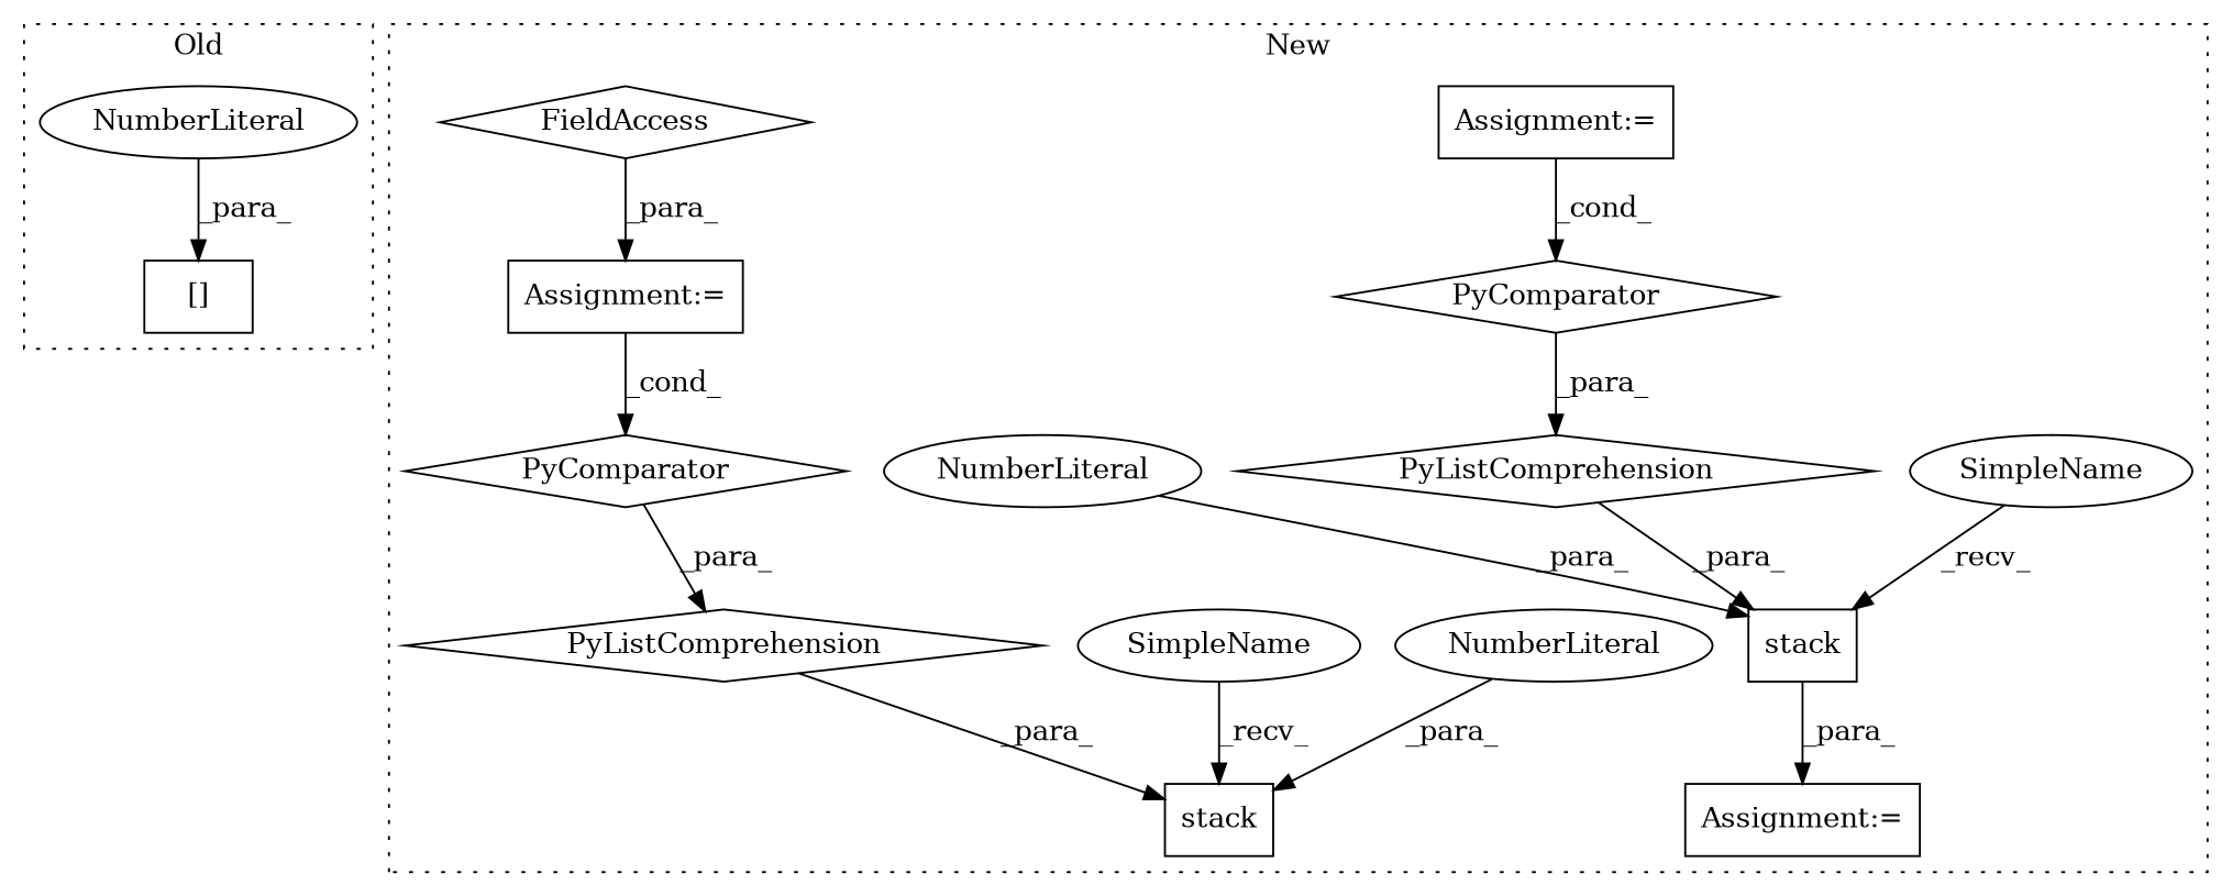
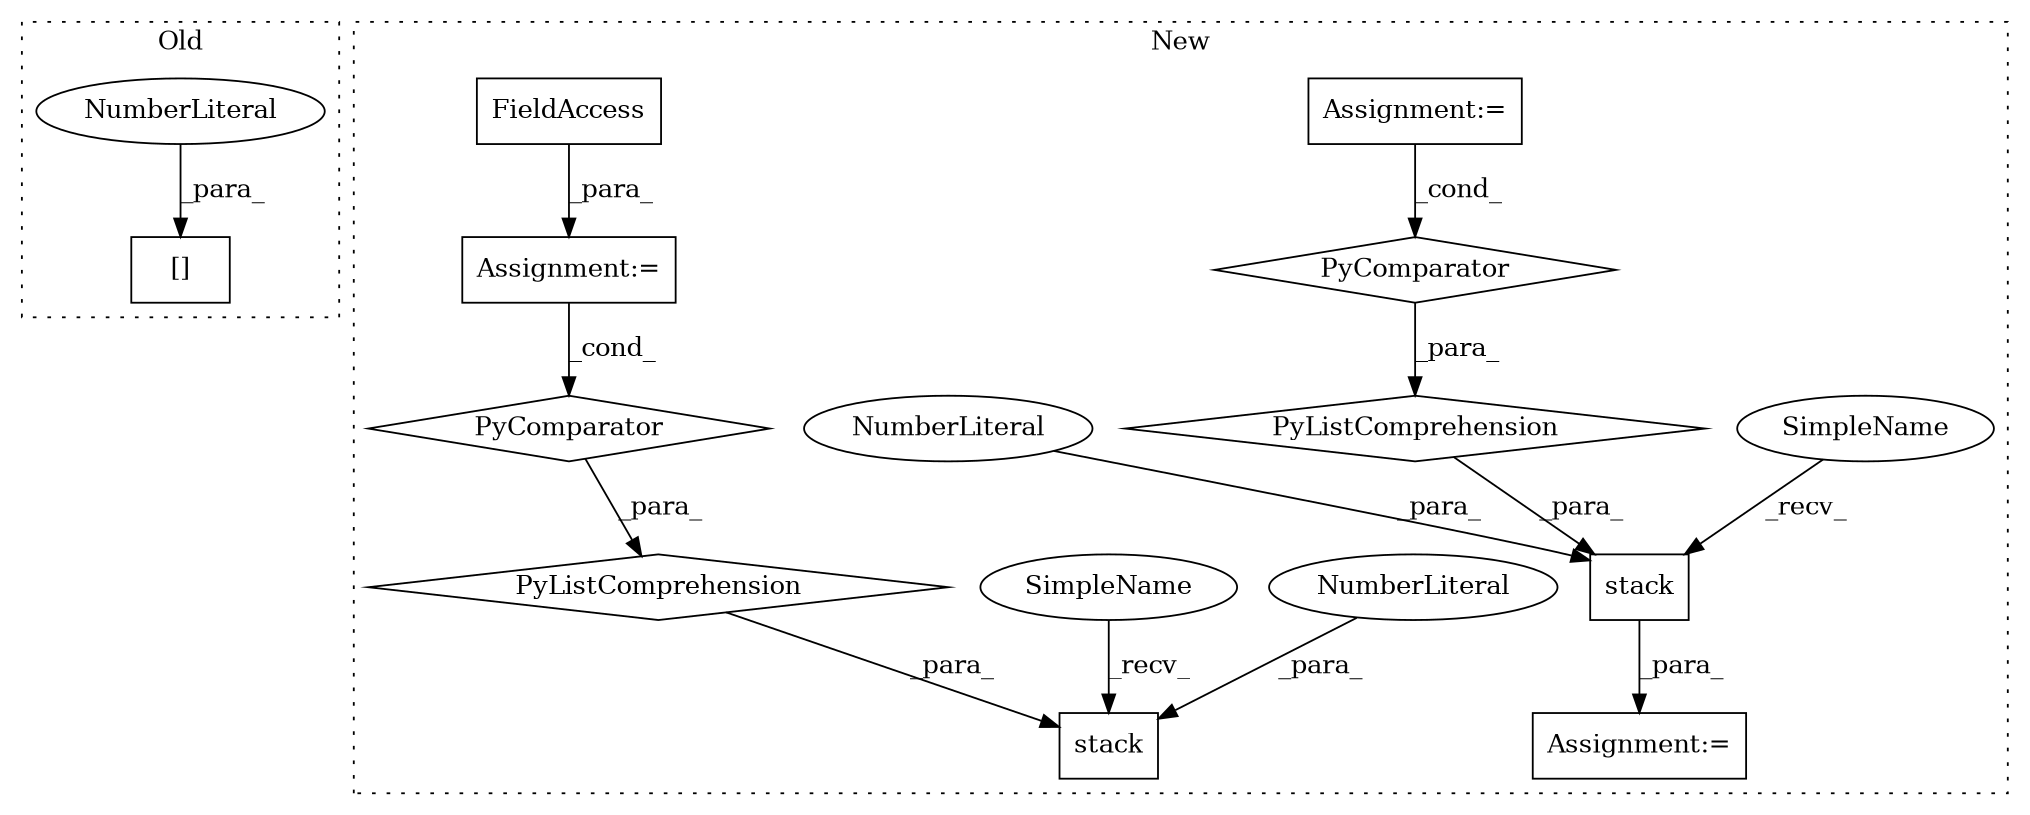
  digraph {
    node [a=34 l=1 s=2221 shape=box]
    n1 [a=2 l="20,1" label="[]" s="824,845"]
    n2 [label=NumberLiteral s=844 shape=ellipse]
    n3 [a=32 l="19,1" label=stack s="2129,2253"]
    n4 [a=7 label="Assignment:=" s=2117]
    n5 [a=7 l=28 label="Assignment:="]
    n6 [label=NumberLiteral s=2252 shape=ellipse]
    n7 [a=109 l=109 label=PyListComprehension s=2148 shape=diamond]
    n8 [a=113 l=28 label=PyComparator shape=diamond]
    n9 [a=32 l="19,1" label=stack s="2378,2502"]
    n10 [label=NumberLiteral s=2501 shape=ellipse]
    n11 [a=109 l=109 label=PyListComprehension s=2397 shape=diamond]
    n12 [a=113 l=28 label=PyComparator s=2470 shape=diamond]
    n13 [a=7 l=28 label="Assignment:=" s=2470]
-   n14 [a=22 l=12 label=FieldAccess s=2477 shape=diamond]
+   n14 [a=22 l=12 label=FieldAccess s=2477]
    n15 [a=42 l=10 label=SimpleName s=2118 shape=ellipse]
    n16 [a=42 l=10 label=SimpleName s=2367 shape=ellipse]
    subgraph cluster_1 {
      label=Old
      style=dotted
      n1
      n2
    }
    subgraph cluster_2 {
      label=New
      style=dotted
      n3
      n4
      n5
      n6
      n7
      n8
      n9
      n10
      n11
      n12
      n13
      n14
      n15
      n16
    }
    n2 -> n1 [label=_para_]
    n3 -> n4 [label=_para_]
    n5 -> n8 [label=_cond_]
    n6 -> n3 [label=_para_]
    n7 -> n3 [label=_para_]
    n8 -> n7 [label=_para_]
    n10 -> n9 [label=_para_]
    n11 -> n9 [label=_para_]
    n12 -> n11 [label=_para_]
    n13 -> n12 [label=_cond_]
    n14 -> n13 [label=_para_]
    n15 -> n3 [label=_recv_]
    n16 -> n9 [label=_recv_]
  }
